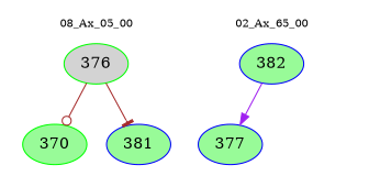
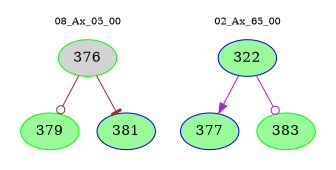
  digraph {
    node [color=green fillcolor=palegreen style=filled]
    edge [arrowhead=odot color=brown]
    n1 [fillcolor=lightgrey label=376]
-   n2 [label=370]
+   n2 [label=379]
    n3 [color=blue label=381]
-   n4 [color=blue label=382]
+   n4 [color=blue label=322]
    n5 [color=blue label=377]
+   n6 [label=383]
    subgraph cluster_1 {
      color=white
      fontsize=10
      label="08_Ax_05_00"
      n1
      n2
      n3
    }
    subgraph cluster_2 {
      color=white
      fontsize=10
      label="02_Ax_65_00"
      n4
      n5
+     n6
    }
    n1 -> n2
    n1 -> n3 [arrowhead=tee]
    n4 -> n5 [arrowhead=normal color=purple]
+   n4 -> n6 [color=purple]
  }
